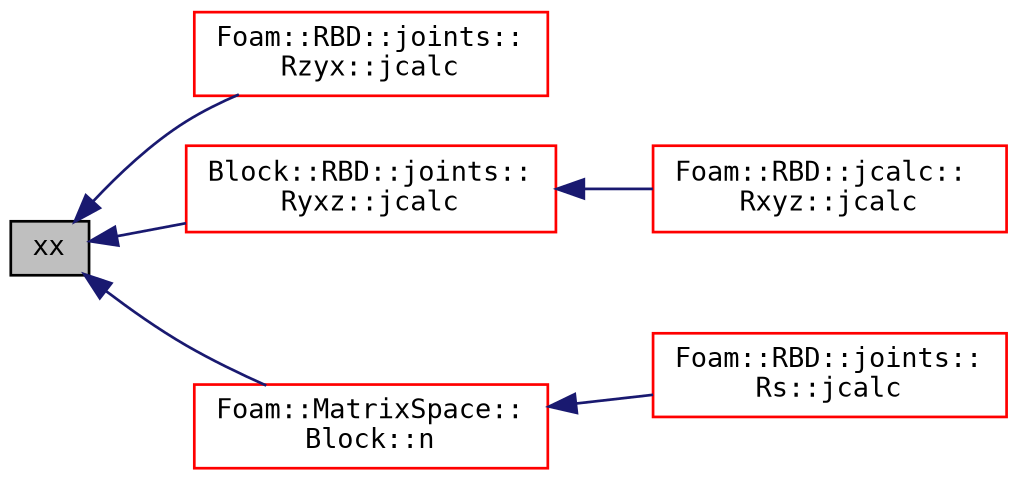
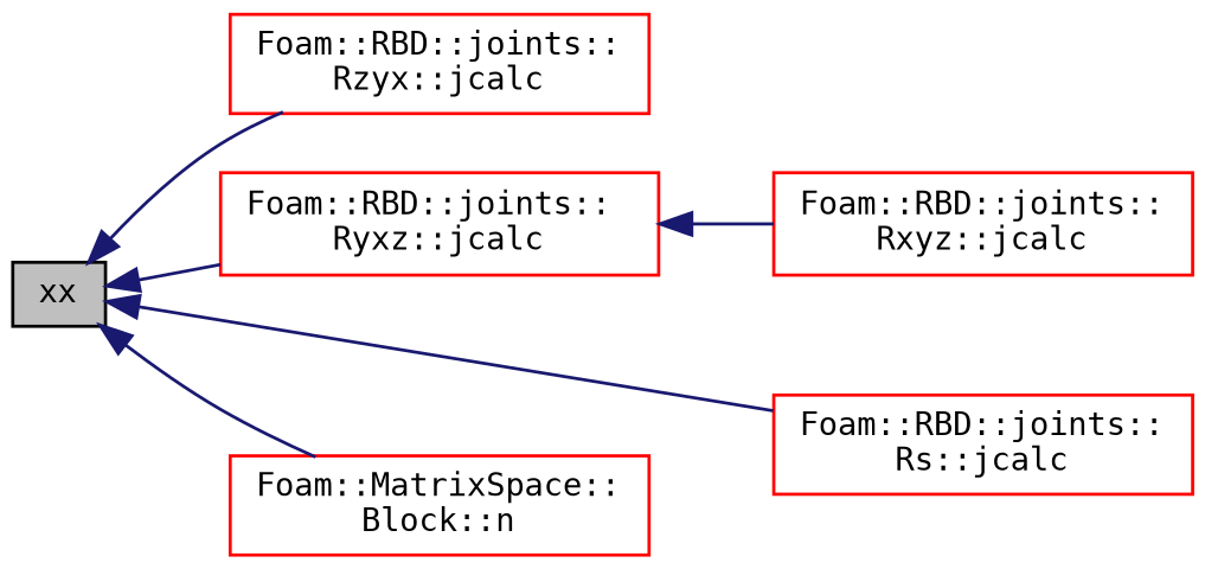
  digraph {
    fontname="DejaVu Sans Mono"
    rankdir=LR
    node [color=red fontname="DejaVu Sans Mono" fontsize=10 shape=record]
    edge [color=midnightblue dir=back fontname="DejaVu Sans Mono" fontsize=10 labelfontname=Helvetica labelfontsize=10 style=solid]
    n1 [color=black fillcolor=grey75 fontcolor=black height=0.2 label=xx style=filled width=0.4]
    n2 [height=0.2 label="Foam::RBD::joints::\lRzyx::jcalc" width=0.4]
-   n3 [height=0.2 label="Block::RBD::joints::\lRyxz::jcalc" width=0.4]
+   n3 [height=0.2 label="Foam::RBD::joints::\lRyxz::jcalc" width=0.4]
    n4 [height=0.2 label="Foam::RBD::joints::\lRs::jcalc" width=0.4]
    n5 [height=0.2 label="Foam::MatrixSpace::\lBlock::n" width=0.4]
-   n6 [height=0.2 label="Foam::RBD::jcalc::\lRxyz::jcalc" width=0.4]
+   n6 [height=0.2 label="Foam::RBD::joints::\lRxyz::jcalc" width=0.4]
    n1 -> n2
    n1 -> n3
-   n5 -> n4
+   n1 -> n4
    n1 -> n5
    n3 -> n6
  }
